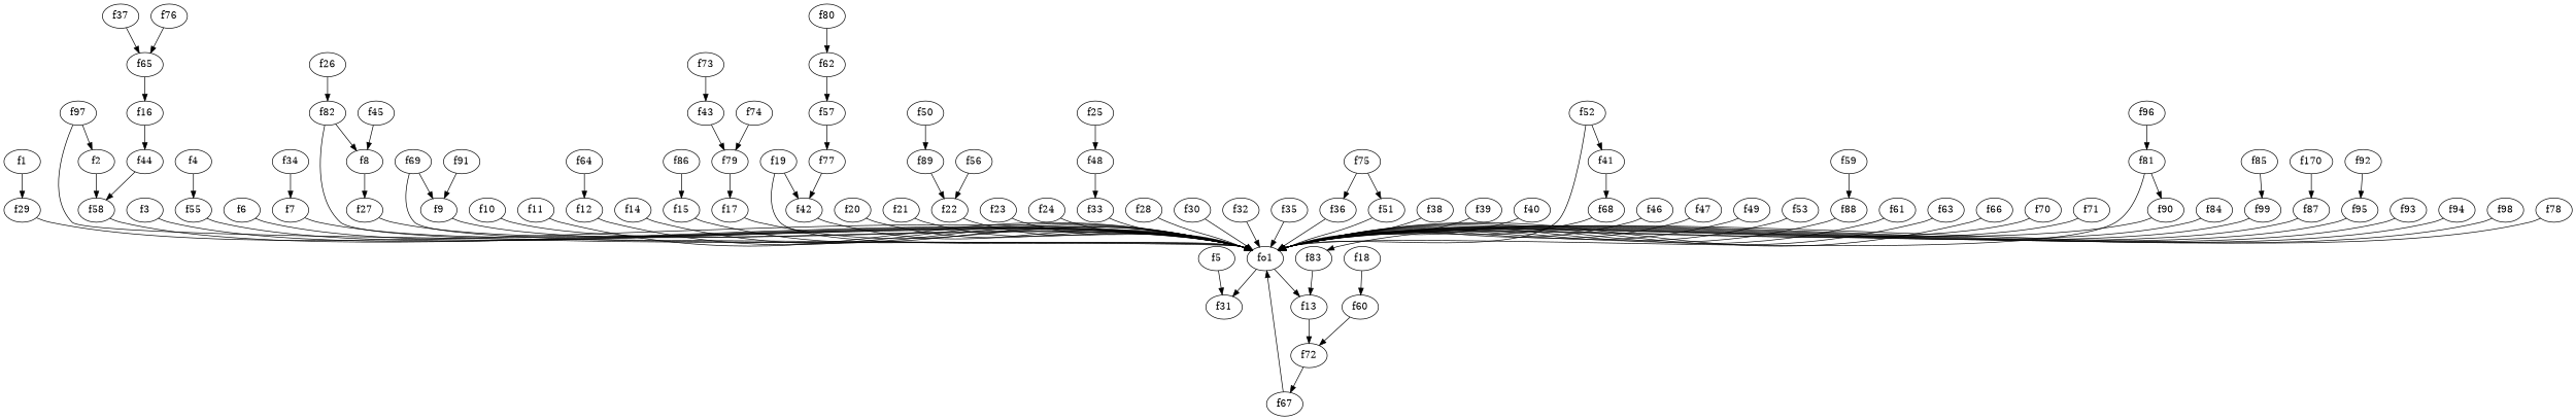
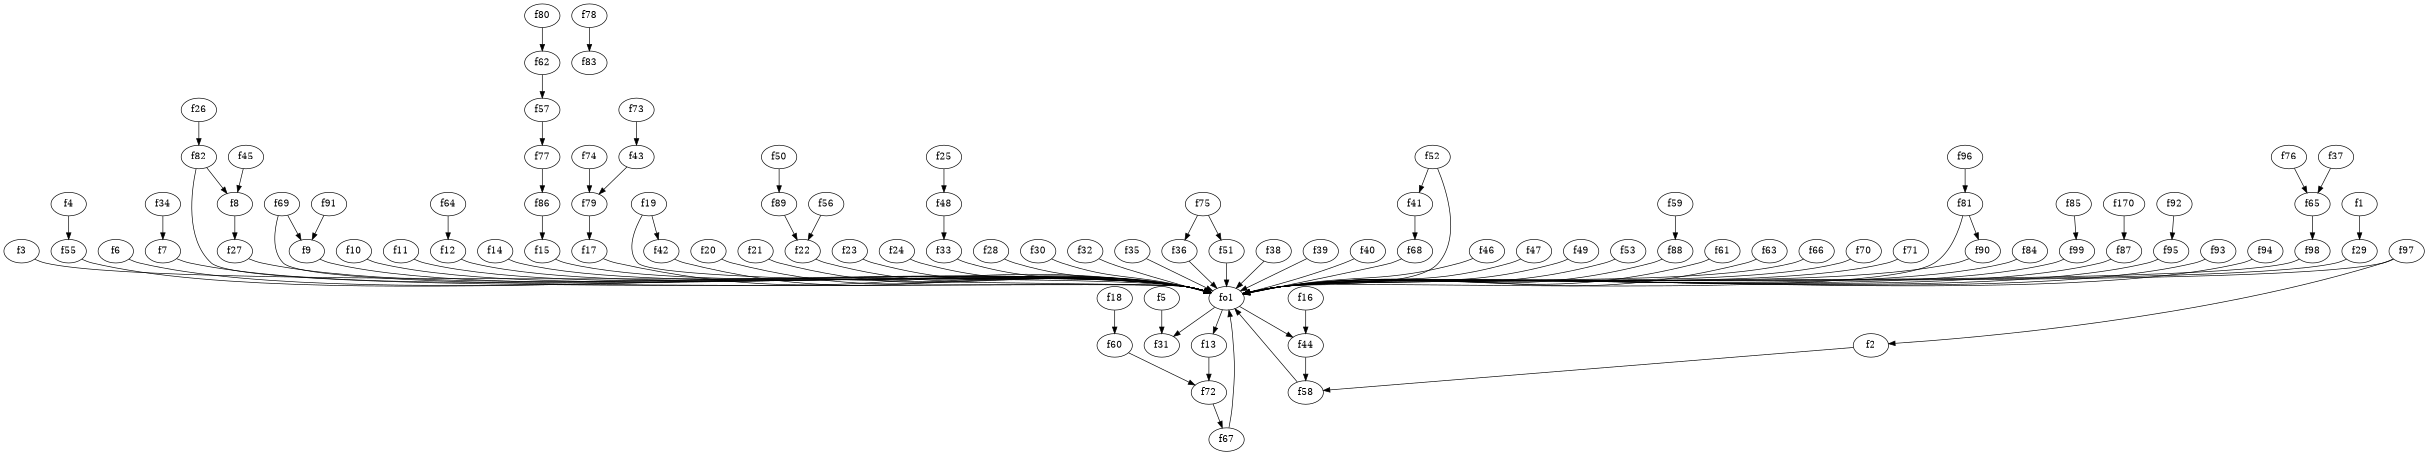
  strict digraph {
    edge [weight=2]
    f1
    f29
    fo1
    f2
    f58
    f3
    f31
    f13
    f44
    f4
    f55
    f5
    f6
    f7
    f8
    f27
    f9
    f10
    f11
    f12
    f72
    f67
    f14
    f15
    f16
    f17
    f18
    f60
    f19
    f42
    f20
    f21
    f22
    f23
    f24
    f25
    f48
    f33
    f26
    f82
    f28
    f30
    f32
    f34
    f35
    f36
    f37
    f65
    f38
    f39
    f40
    f41
    f68
    f43
    f79
    f45
    f46
    f47
    f49
    f50
    f89
    f51
    f52
    f53
    f56
    f57
    f77
    f86
    f59
    f88
    f61
    f62
    f63
    f64
    f66
    f69
    f91
    f70
    f71
    f73
    f74
    f75
    f76
    f78
    f83
    f80
    f81
    f90
    f84
    f85
    f99
    f87
    f92
    f95
    f93
    f94
    f96
    f97
    f98
    n100 [label=f170]
    f1 -> f29
    f29 -> fo1
    fo1 -> f31
    fo1 -> f13
+   fo1 -> f44
    f2 -> f58
    f58 -> fo1
    f3 -> fo1
    f13 -> f72
    f44 -> f58
    f4 -> f55
    f55 -> fo1
    f5 -> f31
    f6 -> fo1
    f7 -> fo1
    f8 -> f27
    f27 -> fo1
    f9 -> fo1
    f10 -> fo1
    f11 -> fo1
    f12 -> fo1
    f72 -> f67
    f67 -> fo1
    f14 -> fo1
    f15 -> fo1
    f16 -> f44
    f17 -> fo1
    f18 -> f60
    f60 -> f72
    f19 -> fo1
    f19 -> f42
    f42 -> fo1
    f20 -> fo1
    f21 -> fo1
    f22 -> fo1
    f23 -> fo1
    f24 -> fo1
    f25 -> f48
    f48 -> f33
    f33 -> fo1
    f26 -> f82
    f82 -> fo1
    f82 -> f8
    f28 -> fo1
    f30 -> fo1
    f32 -> fo1
    f34 -> f7
    f35 -> fo1
    f36 -> fo1
    f37 -> f65
-   f65 -> f16
+   f65 -> f98
    f38 -> fo1
    f39 -> fo1
    f40 -> fo1
    f41 -> f68
    f68 -> fo1
    f43 -> f79
    f79 -> f17
    f45 -> f8
    f46 -> fo1
    f47 -> fo1
    f49 -> fo1
    f50 -> f89
    f89 -> f22
    f51 -> fo1
    f52 -> fo1
    f52 -> f41
    f53 -> fo1
    f56 -> f22
    f57 -> f77
-   f77 -> f42
+   f77 -> f86
    f86 -> f15
    f59 -> f88
    f88 -> fo1
    f61 -> fo1
    f62 -> f57
    f63 -> fo1
    f64 -> f12
    f66 -> fo1
    f69 -> fo1
    f69 -> f9
    f91 -> f9
    f70 -> fo1
    f71 -> fo1
    f73 -> f43
    f74 -> f79
    f75 -> f36
    f75 -> f51
    f76 -> f65
    f78 -> f83
-   f83 -> f13
    f80 -> f62
    f81 -> fo1
    f81 -> f90
    f90 -> fo1
    f84 -> fo1
    f85 -> f99
    f99 -> fo1
    f87 -> fo1
    f92 -> f95
    f95 -> fo1
    f93 -> fo1
    f94 -> fo1
    f96 -> f81
    f97 -> fo1
    f97 -> f2
    f98 -> fo1
    n100 -> f87
  }
